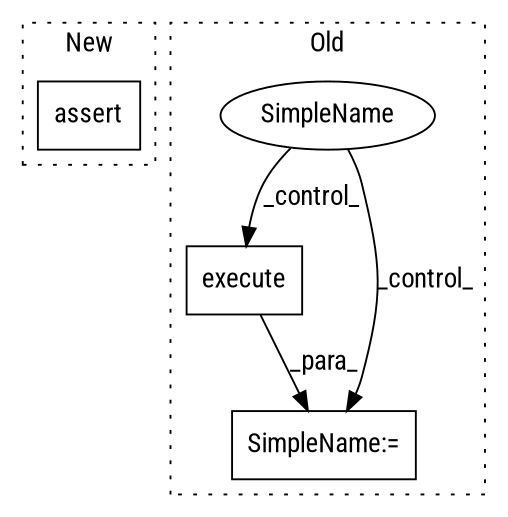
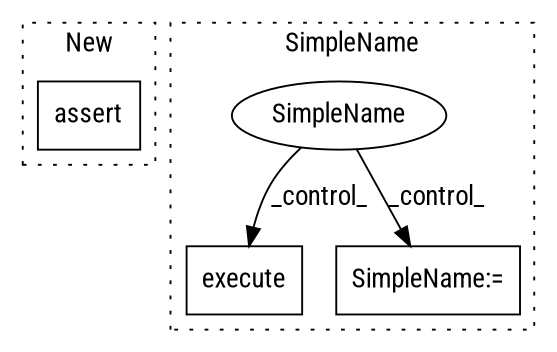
  digraph {
    fontname="Roboto Condensed"
    node [a=32 fontname="Roboto Condensed" shape=box]
    edge [fontname="Roboto Condensed"]
    n1 [l="12,1" label=assert s="2611,2636"]
    n2 [l="8,1" label=execute s="2802,2817"]
    n3 [a=7 l=2 label="SimpleName:=" s=2788]
    n4 [a=42 l=1 label=SimpleName s=2580 shape=ellipse]
    subgraph cluster_1 {
      label=New
      style=dotted
      n1
    }
    subgraph cluster_2 {
-     label=Old
+     label=SimpleName
      style=dotted
      n2
      n3
      n4
    }
-   n2 -> n3 [label=_para_]
    n4 -> n2 [label=_control_]
    n4 -> n3 [label=_control_]
  }
